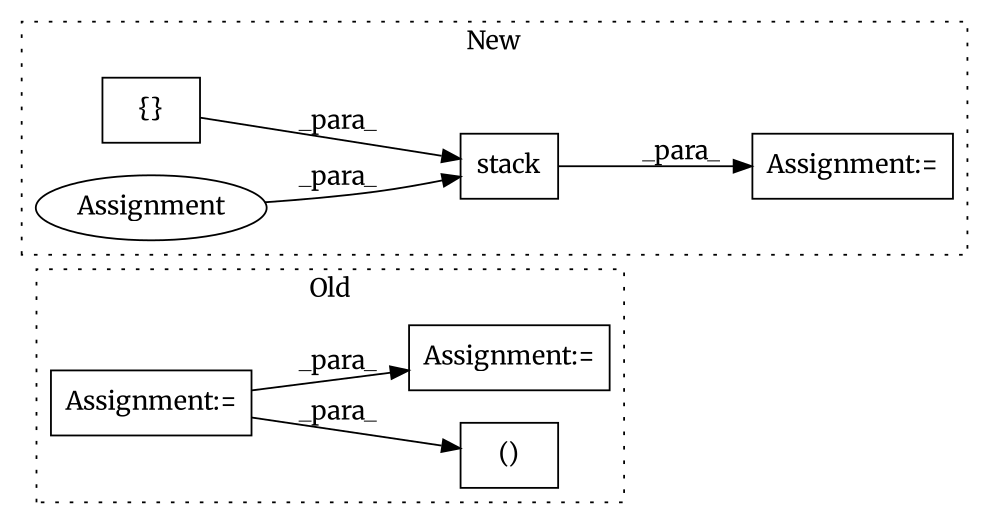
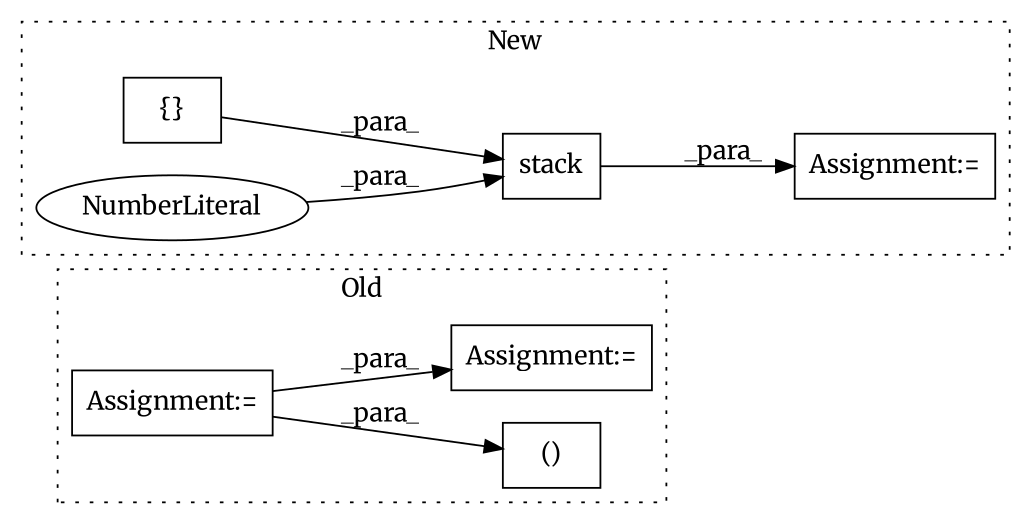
  digraph {
    rankdir=LR
    fontname=Merriweather
    node [a=7 l=1 shape=box fontname=Merriweather]
    edge [fontname=Merriweather]
    n1 [a=106 l=51 label="()" s=3356]
    n2 [l=15 label="Assignment:=" s=2917]
    n3 [label="Assignment:=" s=3468]
    n4 [a=32 l="6,1" label=stack s="3320,3487"]
    n5 [label="Assignment:=" s=3301]
    n6 [a=4 l="1,1" label="{}" s="3335,3484"]
-   n7 [a=34 label=Assignment s=3486 shape=ellipse]
+   n7 [a=34 label=NumberLiteral s=3486 shape=ellipse]
    subgraph cluster_1 {
      label=Old
      style=dotted
      n1
      n2
      n3
    }
    subgraph cluster_2 {
      label=New
      style=dotted
      n4
      n5
      n6
      n7
    }
    n2 -> n1 [label=_para_]
    n2 -> n3 [label=_para_]
    n4 -> n5 [label=_para_]
    n6 -> n4 [label=_para_]
    n7 -> n4 [label=_para_]
  }
